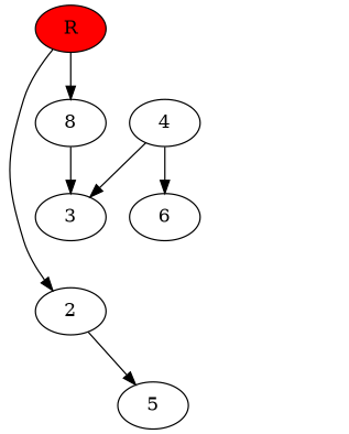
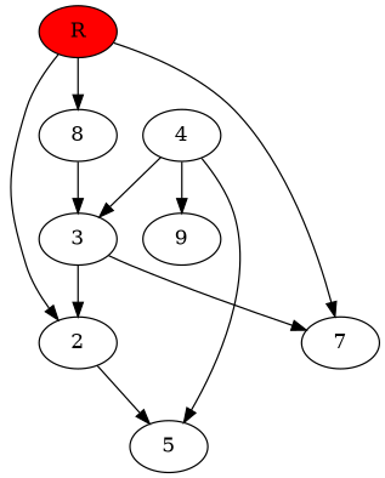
  digraph {
    2
    5
    3
+   7
    4
-   6
+   6 [label=9]
    8
    R [fillcolor="#ff0000" style=filled]
    2 -> 5
+   3 -> 2
+   3 -> 7
+   4 -> 5
    4 -> 3
    4 -> 6
    8 -> 3
    R -> 2
+   R -> 7
    R -> 8
  }
